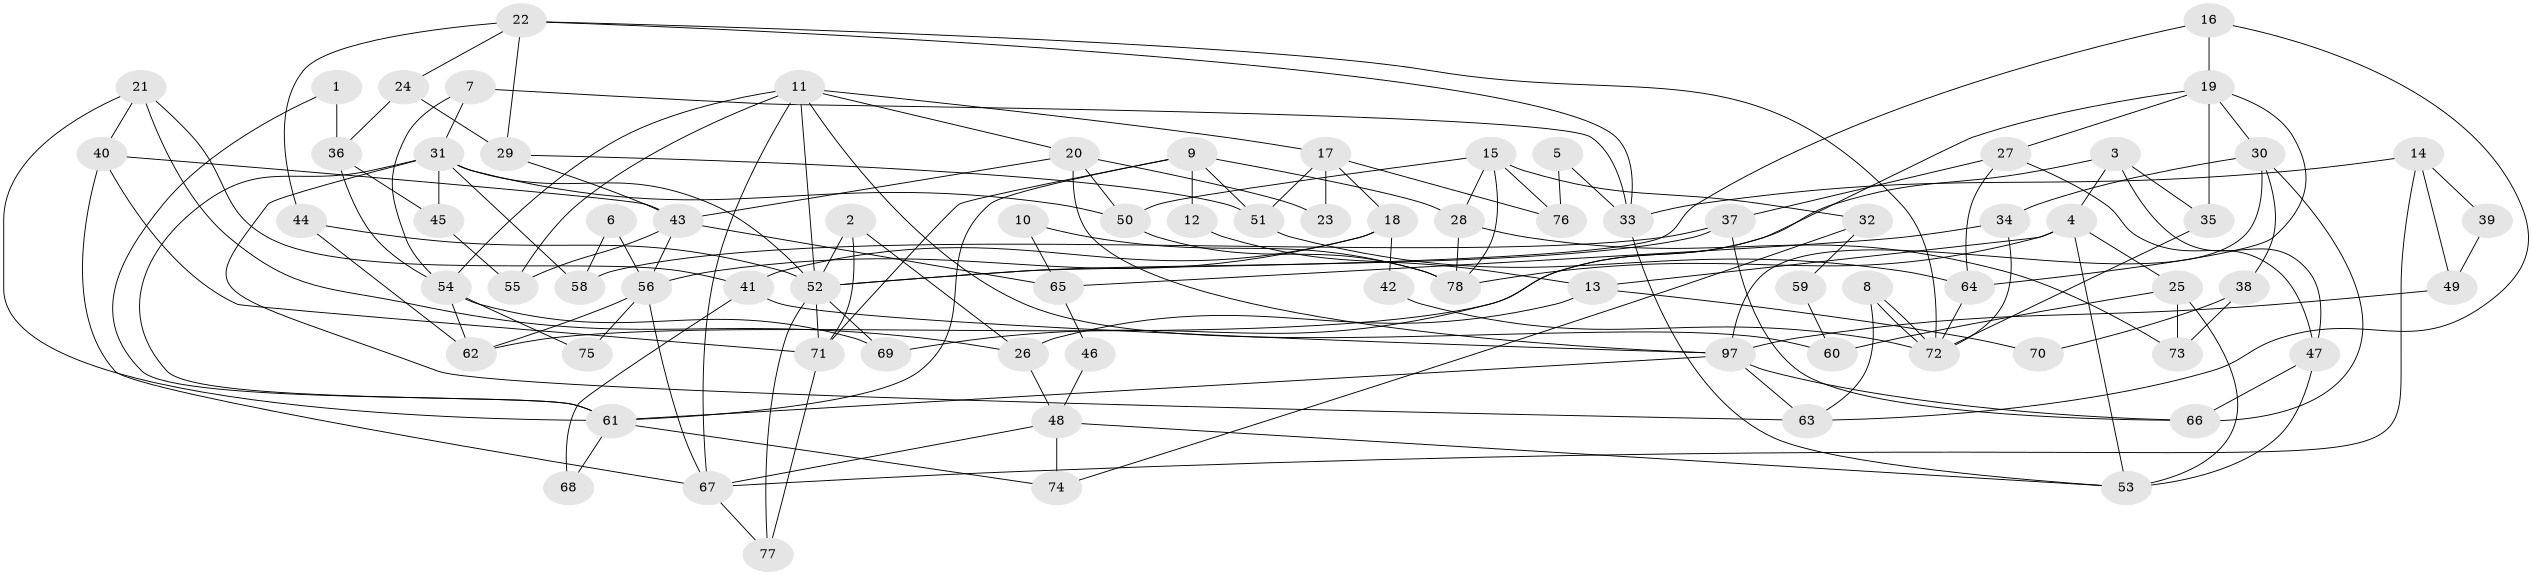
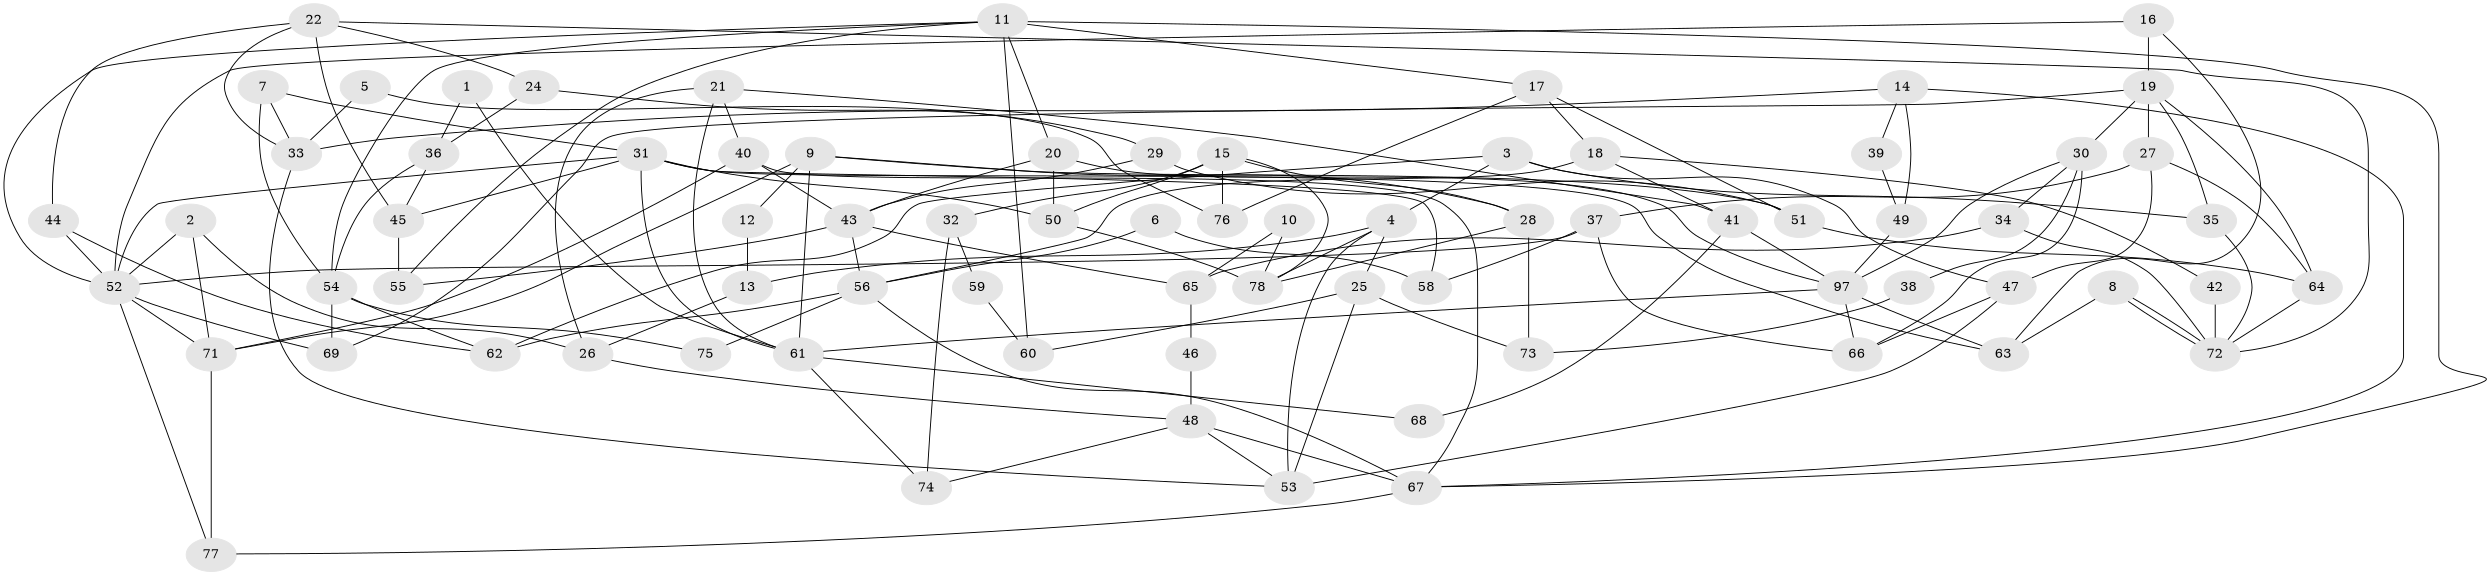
  graph {
    node [color=gray90 style=filled]
    1
    36
    61
    54
    45
    74
    68
    2
    26
    52
    71
    48
    69
    77
    3
    4
    35
    47
    62
    13
    25
    53
    78
    72
    66
-   70
    60
    73
    28
    5
    33
    76
    6
    58
    56
    7
    31
    63
    50
    75
    8
    9
    12
    51
    64
    10
    65
    46
    11
    17
    20
    55
    67
-   23
    18
    43
    n57 [label=97]
    14
    39
    49
    15
    32
    59
    16
    19
    27
    30
    41
    42
    37
    34
    38
    21
    40
    22
    24
    29
    44
    1 -- 36
    1 -- 61
    36 -- 54
    36 -- 45
    61 -- 74
    61 -- 68
    54 -- 69
    54 -- 62
    54 -- 75
    45 -- 55
    2 -- 26
    2 -- 52
    2 -- 71
    26 -- 48
    52 -- 71
    52 -- 69
    52 -- 77
    71 -- 77
    48 -- 74
    48 -- 53
    48 -- 67
    3 -- 4
    3 -- 35
    3 -- 47
    3 -- 62
    4 -- 13
    4 -- 25
    4 -- 53
    4 -- 78
    35 -- 72
    47 -- 53
    47 -- 66
    13 -- 26
-   13 -- 70
    25 -- 53
    25 -- 60
    25 -- 73
    28 -- 78
    28 -- 73
    5 -- 33
    5 -- 76
    33 -- 53
    6 -- 58
    6 -- 56
    56 -- 62
    56 -- 75
    56 -- 67
    7 -- 54
    7 -- 33
    7 -- 31
    31 -- 61
    31 -- 45
    31 -- 52
    31 -- 58
    31 -- 63
    31 -- 50
    50 -- 78
    8 -- 72
    8 -- 72
    8 -- 63
    9 -- 61
    9 -- 71
    9 -- 28
    9 -- 12
    9 -- 51
    12 -- 13
    51 -- 64
    64 -- 72
    10 -- 78
    10 -- 65
    65 -- 46
    46 -- 48
    11 -- 54
    11 -- 52
    11 -- 60
    11 -- 17
    11 -- 20
    11 -- 55
    11 -- 67
    17 -- 76
    17 -- 51
-   17 -- 23
    17 -- 18
    20 -- 50
-   20 -- 23
    20 -- 43
    20 -- n57
    67 -- 77
    18 -- 56
    18 -- 41
    18 -- 42
    43 -- 56
    43 -- 65
    43 -- 55
    n57 -- 61
    n57 -- 66
    n57 -- 63
    14 -- 33
    14 -- 67
    14 -- 39
    14 -- 49
    39 -- 49
    49 -- n57
    15 -- 78
    15 -- 28
    15 -- 76
    15 -- 50
    15 -- 32
    32 -- 74
    32 -- 59
    59 -- 60
    16 -- 52
    16 -- 63
    16 -- 19
    19 -- 69
    19 -- 35
    19 -- 64
    19 -- 27
    19 -- 30
    27 -- 47
    27 -- 64
    27 -- 37
    30 -- 66
    30 -- n57
    30 -- 34
    30 -- 38
    41 -- 68
    41 -- n57
    42 -- 72
    37 -- 52
    37 -- 66
    37 -- 58
    34 -- 72
    34 -- 65
-   38 -- 70
    38 -- 73
    21 -- 61
    21 -- 26
    21 -- 41
    21 -- 40
    40 -- 71
    40 -- 67
    40 -- 43
    22 -- 72
    22 -- 33
    22 -- 24
-   22 -- 29
+   22 -- 45
    22 -- 44
    24 -- 36
    24 -- 29
    29 -- 51
    29 -- 43
    44 -- 52
    44 -- 62
  }
